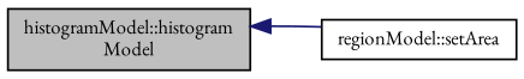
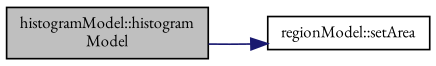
  digraph {
    rankdir=LR
    fontname="EB Garamond"
    node [color=black fontname="EB Garamond" fontsize=10 shape=record style=filled]
    n1 [fillcolor=grey75 fontcolor=black height=0.2 label="histogramModel::histogram\lModel" width=0.4]
    n2 [fillcolor=white height=0.2 label="regionModel::setArea" width=0.4]
-   n2 -> n1 [color=midnightblue fontname="EB Garamond" fontsize=10 labelfontname=Helvetica labelfontsize=10 style=solid]
+   n1 -> n2 [color=midnightblue fontname="EB Garamond" fontsize=10 labelfontname=Helvetica labelfontsize=10 style=solid]
  }
